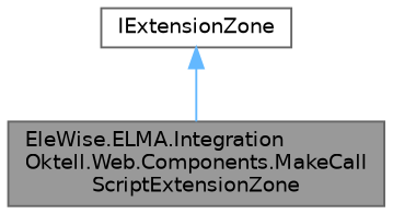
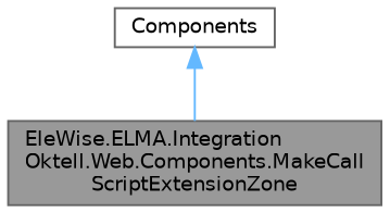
  digraph {
    node [color=gray40 fontname=Helvetica fontsize=10 shape=box style=filled]
    n1 [fillcolor=grey60 fontcolor=black height=0.2 label="EleWise.ELMA.Integration\lOktell.Web.Components.MakeCall\lScriptExtensionZone" width=0.4]
-   n2 [fillcolor=white height=0.2 label=IExtensionZone width=0.4]
+   n2 [fillcolor=white height=0.2 label=Components width=0.4]
    n2 -> n1 [color=steelblue1 dir=back fontname=Helvetica fontsize=10 labelfontname=Helvetica labelfontsize=10 style=solid]
  }
